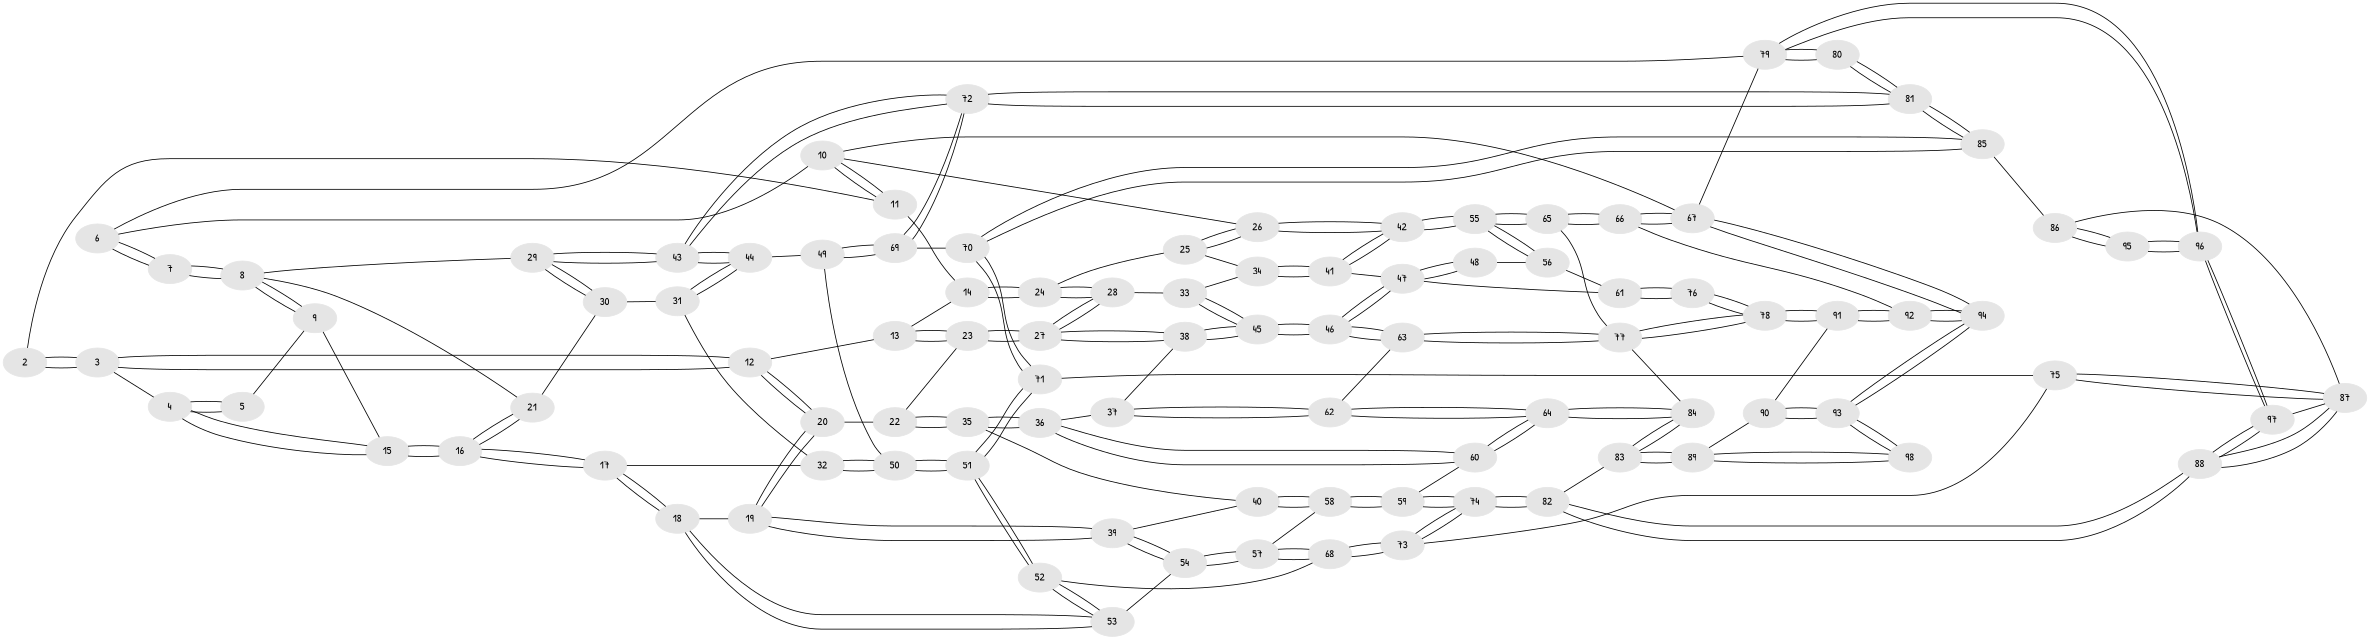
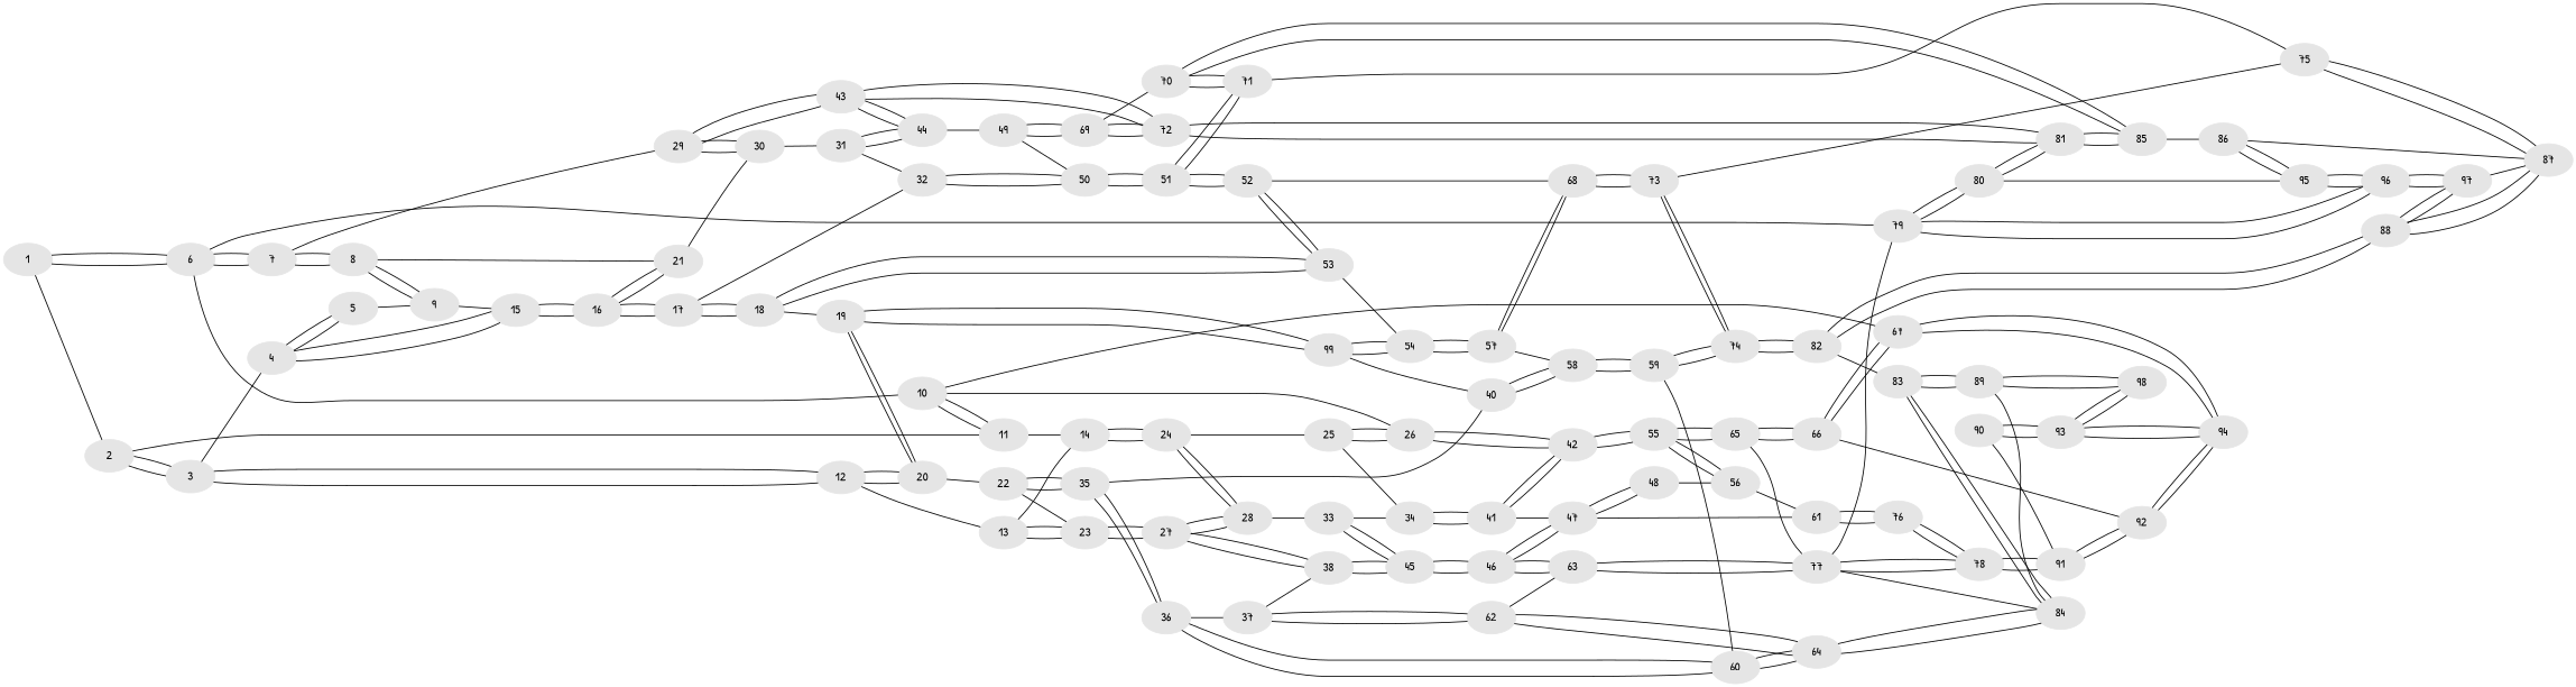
  graph {
    fontname="Patrick Hand"
    rankdir=LR
    node [color=gray90 fontname="Patrick Hand" style=filled]
    edge [fontname="Patrick Hand"]
+   1
    2
    6
    3
    11
    7
    10
    79
    4
    12
    14
    5
    15
    13
    20
    9
    16
    8
    29
    26
    67
    80
    96
    21
    30
    43
    42
    94
    24
    23
    22
    27
    25
    28
    17
    18
    32
    19
    53
    50
-   39
+   39 [label=99]
    54
    40
    35
    31
    36
    38
    34
    33
    41
    55
    45
    44
    72
    49
    51
    46
    47
    37
    60
    58
    62
    64
    63
    57
    59
    48
    56
    65
    81
    69
    61
    77
    76
    70
    52
    71
    68
    75
    73
    66
    74
    82
    84
    78
    92
    85
    86
    87
    83
    88
    91
    95
    97
    89
    90
    98
    93
+   1 -- 2
+   1 -- 6
+   1 -- 6
    2 -- 3
    2 -- 3
    2 -- 11
    6 -- 7
    6 -- 7
    6 -- 10
    6 -- 79
    3 -- 4
    3 -- 12
    3 -- 12
    11 -- 14
    7 -- 8
    7 -- 8
-   8 -- 29
+   7 -- 29
    10 -- 11
    10 -- 11
    10 -- 26
    10 -- 67
    79 -- 80
    79 -- 80
    79 -- 96
    79 -- 96
    4 -- 5
    4 -- 5
    4 -- 15
    4 -- 15
    12 -- 13
    12 -- 20
    12 -- 20
    14 -- 24
    14 -- 24
    5 -- 9
    15 -- 16
    15 -- 16
    13 -- 14
    13 -- 23
    13 -- 23
    20 -- 22
    9 -- 15
    16 -- 21
    16 -- 21
    16 -- 17
    16 -- 17
    8 -- 9
    8 -- 9
    8 -- 21
    29 -- 30
    29 -- 30
    29 -- 43
    29 -- 43
    26 -- 42
    26 -- 42
-   67 -- 79
+   77 -- 79
    67 -- 94
    67 -- 94
    80 -- 81
    80 -- 81
+   80 -- 95
    96 -- 97
    96 -- 97
    21 -- 30
    30 -- 31
    43 -- 44
    43 -- 44
    43 -- 72
    43 -- 72
    42 -- 55
    42 -- 55
    24 -- 25
    24 -- 28
    24 -- 28
    23 -- 27
    23 -- 27
    22 -- 23
    22 -- 35
    22 -- 35
    27 -- 28
    27 -- 28
    27 -- 38
    27 -- 38
    25 -- 26
    25 -- 26
    25 -- 34
    28 -- 33
    17 -- 18
    17 -- 18
    17 -- 32
    18 -- 19
    18 -- 53
    18 -- 53
    32 -- 50
    32 -- 50
    19 -- 20
    19 -- 20
    19 -- 39
    19 -- 39
    53 -- 54
    50 -- 51
    50 -- 51
    39 -- 54
    39 -- 54
    39 -- 40
    54 -- 57
    54 -- 57
    40 -- 58
    40 -- 58
    35 -- 40
    35 -- 36
    35 -- 36
    31 -- 32
    31 -- 44
    31 -- 44
    36 -- 37
    36 -- 60
    36 -- 60
    38 -- 45
    38 -- 45
    34 -- 41
    34 -- 41
    33 -- 34
    33 -- 45
    33 -- 45
    41 -- 42
    41 -- 42
    41 -- 47
    55 -- 56
    55 -- 56
    55 -- 65
    55 -- 65
    45 -- 46
    45 -- 46
    44 -- 49
    72 -- 81
    72 -- 81
    49 -- 50
    49 -- 69
    49 -- 69
    51 -- 52
    51 -- 52
    51 -- 71
    51 -- 71
    46 -- 47
    46 -- 47
    46 -- 63
    46 -- 63
    47 -- 48
    47 -- 48
    47 -- 61
    37 -- 38
    37 -- 62
    37 -- 62
    60 -- 64
    60 -- 64
    58 -- 59
    58 -- 59
    62 -- 64
    62 -- 64
    62 -- 63
    64 -- 84
    64 -- 84
    63 -- 77
    63 -- 77
    57 -- 58
    57 -- 68
    57 -- 68
    59 -- 60
    59 -- 74
    59 -- 74
    48 -- 56
    56 -- 61
    65 -- 77
    65 -- 66
    65 -- 66
    81 -- 85
    81 -- 85
    69 -- 72
    69 -- 72
    69 -- 70
    61 -- 76
    61 -- 76
    77 -- 84
    77 -- 78
    77 -- 78
    76 -- 78
    76 -- 78
    70 -- 71
    70 -- 71
    70 -- 85
    70 -- 85
    52 -- 53
    52 -- 53
    52 -- 68
    71 -- 75
    68 -- 73
    68 -- 73
    75 -- 87
    75 -- 87
    73 -- 75
    73 -- 74
    73 -- 74
    66 -- 67
    66 -- 67
    66 -- 92
    74 -- 82
    74 -- 82
    82 -- 83
    82 -- 88
    82 -- 88
    78 -- 91
    78 -- 91
    92 -- 94
    92 -- 94
    85 -- 86
    86 -- 87
    86 -- 95
    86 -- 95
    87 -- 88
    87 -- 88
    83 -- 84
    83 -- 84
    83 -- 89
    83 -- 89
    88 -- 97
    88 -- 97
    91 -- 92
    91 -- 92
    95 -- 96
    95 -- 96
    97 -- 87
-   89 -- 90
+   89 -- 84
    89 -- 98
    89 -- 98
    90 -- 91
    90 -- 93
    90 -- 93
    93 -- 94
    93 -- 94
    93 -- 98
    93 -- 98
  }
